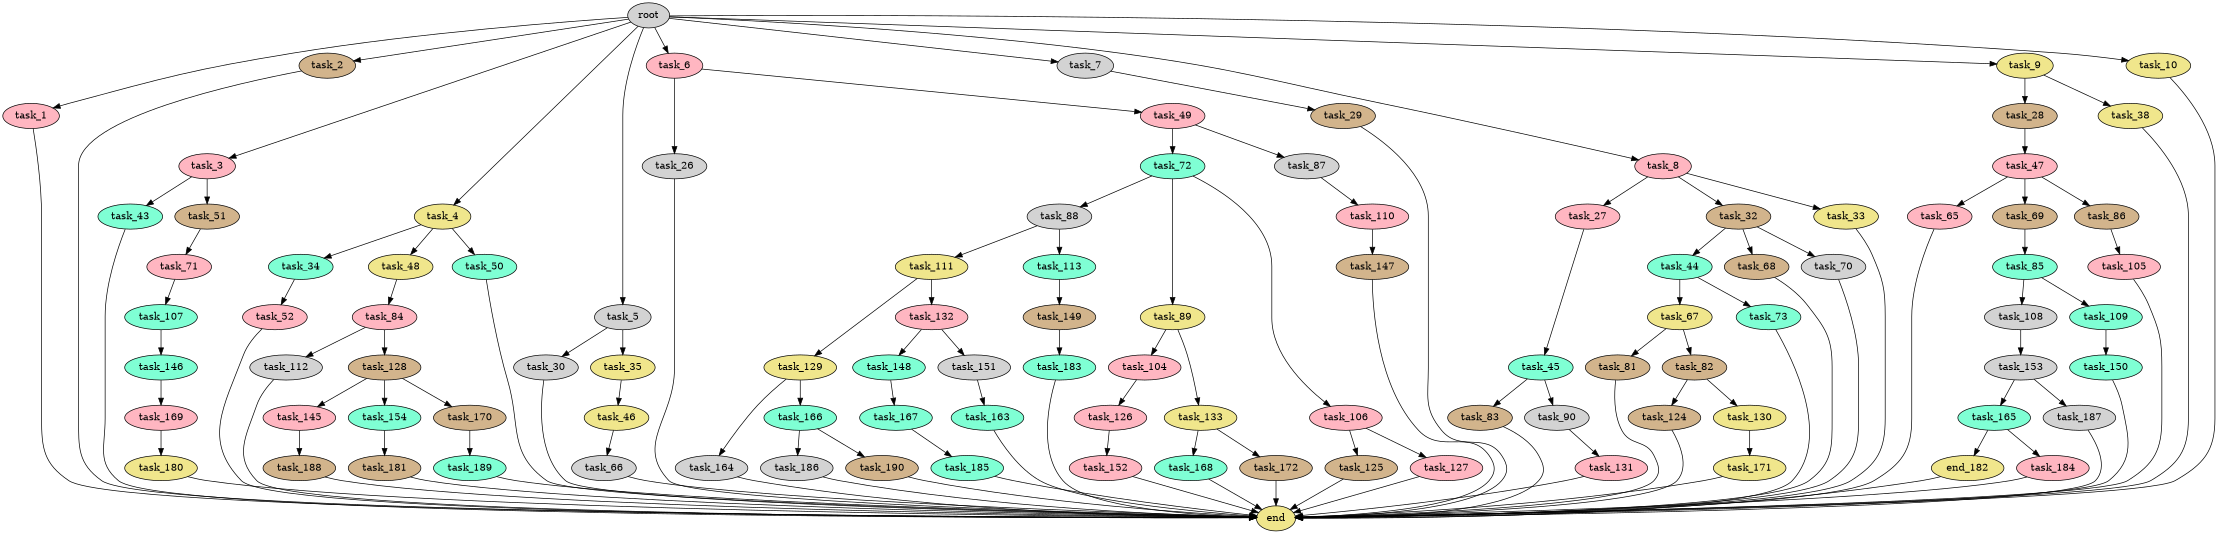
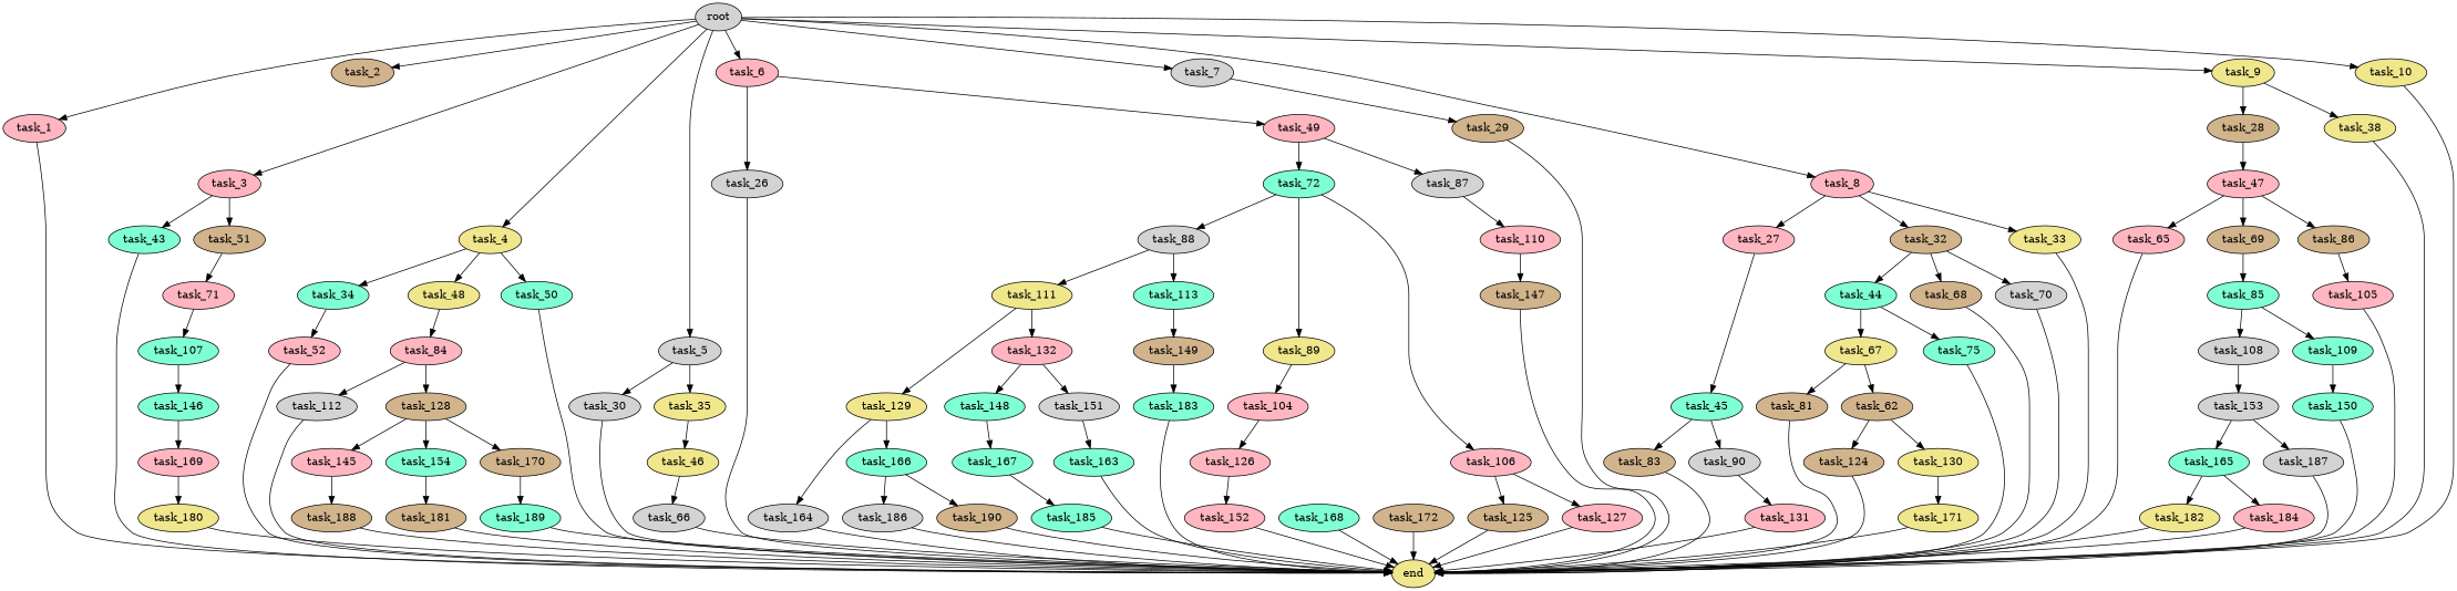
  digraph {
    node [fillcolor=lightpink style=filled]
    root [fillcolor=lightgrey]
    task_1
    task_2 [fillcolor=tan]
    task_3
    task_4 [fillcolor=khaki]
    task_5 [fillcolor=lightgrey]
    task_6
    task_7 [fillcolor=lightgrey]
    task_8
    task_9 [fillcolor=khaki]
    task_10 [fillcolor=khaki]
    end [fillcolor=khaki]
    task_43 [fillcolor=aquamarine]
    task_51 [fillcolor=tan]
    task_34 [fillcolor=aquamarine]
    task_48 [fillcolor=khaki]
    task_50 [fillcolor=aquamarine]
    task_30 [fillcolor=lightgrey]
    task_35 [fillcolor=khaki]
    task_26 [fillcolor=lightgrey]
    task_49
    task_29 [fillcolor=tan]
    task_27
    task_32 [fillcolor=tan]
    task_33 [fillcolor=khaki]
    task_28 [fillcolor=tan]
    n27 [fillcolor=khaki label=task_38]
    task_71
    task_52
    task_84
    task_46 [fillcolor=khaki]
    task_72 [fillcolor=aquamarine]
    task_87 [fillcolor=lightgrey]
    task_45 [fillcolor=aquamarine]
    task_44 [fillcolor=aquamarine]
    task_68 [fillcolor=tan]
    task_70 [fillcolor=lightgrey]
    task_47
    task_83 [fillcolor=tan]
    task_90 [fillcolor=lightgrey]
    task_65
    task_69 [fillcolor=tan]
    task_86 [fillcolor=tan]
    task_67 [fillcolor=khaki]
-   task_73 [fillcolor=aquamarine]
+   task_73 [fillcolor=aquamarine label=task_75]
    task_66 [fillcolor=lightgrey]
    task_81 [fillcolor=tan]
-   task_82 [fillcolor=tan]
+   task_82 [fillcolor=tan label=task_62]
    task_131
    task_85 [fillcolor=aquamarine]
    task_105
    task_112 [fillcolor=lightgrey]
    task_128 [fillcolor=tan]
    task_88 [fillcolor=lightgrey]
    task_89 [fillcolor=khaki]
    task_106
    task_110
    task_107 [fillcolor=aquamarine]
    task_124 [fillcolor=tan]
    task_130 [fillcolor=khaki]
    task_108 [fillcolor=lightgrey]
    task_109 [fillcolor=aquamarine]
    task_146 [fillcolor=aquamarine]
    task_111 [fillcolor=khaki]
    task_113 [fillcolor=aquamarine]
    task_104
-   task_133 [fillcolor=khaki]
    task_125 [fillcolor=tan]
    task_127
    task_171 [fillcolor=khaki]
    task_145
    task_154 [fillcolor=aquamarine]
    task_170 [fillcolor=tan]
    task_153 [fillcolor=lightgrey]
    task_150 [fillcolor=aquamarine]
    task_147 [fillcolor=tan]
    task_129 [fillcolor=khaki]
    task_132
    task_149 [fillcolor=tan]
    task_126
    task_168 [fillcolor=aquamarine]
    task_172 [fillcolor=tan]
    task_152
    task_169
    task_165 [fillcolor=aquamarine]
    task_187 [fillcolor=lightgrey]
    task_164 [fillcolor=lightgrey]
    task_166 [fillcolor=aquamarine]
    task_148 [fillcolor=aquamarine]
    task_151 [fillcolor=lightgrey]
    task_183 [fillcolor=aquamarine]
    task_188 [fillcolor=tan]
    task_181 [fillcolor=tan]
    task_189 [fillcolor=aquamarine]
    task_186 [fillcolor=lightgrey]
    task_190 [fillcolor=tan]
    task_167 [fillcolor=aquamarine]
    task_163 [fillcolor=aquamarine]
    task_180 [fillcolor=khaki]
    task_185 [fillcolor=aquamarine]
-   task_182 [fillcolor=khaki label=end_182]
+   task_182 [fillcolor=khaki]
    task_184
    root -> task_1
    root -> task_2
    root -> task_3
    root -> task_4
    root -> task_5
    root -> task_6
    root -> task_7
    root -> task_8
    root -> task_9
    root -> task_10
    task_1 -> end
-   task_2 -> end
    task_3 -> task_43
    task_3 -> task_51
    task_4 -> task_34
    task_4 -> task_48
    task_4 -> task_50
    task_5 -> task_30
    task_5 -> task_35
    task_6 -> task_26
    task_6 -> task_49
    task_7 -> task_29
    task_8 -> task_27
    task_8 -> task_32
    task_8 -> task_33
    task_9 -> task_28
    task_9 -> n27
    task_10 -> end
    task_43 -> end
    task_51 -> task_71
    task_34 -> task_52
    task_48 -> task_84
    task_50 -> end
    task_30 -> end
    task_35 -> task_46
    task_26 -> end
    task_49 -> task_72
    task_49 -> task_87
    task_29 -> end
    task_27 -> task_45
    task_32 -> task_44
    task_32 -> task_68
    task_32 -> task_70
    task_33 -> end
    task_28 -> task_47
    n27 -> end
    task_71 -> task_107
    task_52 -> end
    task_84 -> task_112
    task_84 -> task_128
    task_46 -> task_66
    task_72 -> task_88
    task_72 -> task_89
    task_72 -> task_106
    task_87 -> task_110
    task_45 -> task_83
    task_45 -> task_90
    task_44 -> task_67
    task_44 -> task_73
    task_68 -> end
    task_70 -> end
    task_47 -> task_65
    task_47 -> task_69
    task_47 -> task_86
    task_83 -> end
    task_90 -> task_131
    task_65 -> end
    task_69 -> task_85
    task_86 -> task_105
    task_67 -> task_81
    task_67 -> task_82
    task_73 -> end
    task_66 -> end
    task_81 -> end
    task_82 -> task_124
    task_82 -> task_130
    task_131 -> end
    task_85 -> task_108
    task_85 -> task_109
    task_105 -> end
    task_112 -> end
    task_128 -> task_145
    task_128 -> task_154
    task_128 -> task_170
    task_88 -> task_111
    task_88 -> task_113
    task_89 -> task_104
-   task_89 -> task_133
    task_106 -> task_125
    task_106 -> task_127
    task_110 -> task_147
    task_107 -> task_146
    task_124 -> end
    task_130 -> task_171
    task_108 -> task_153
    task_109 -> task_150
    task_146 -> task_169
    task_111 -> task_129
    task_111 -> task_132
    task_113 -> task_149
    task_104 -> task_126
-   task_133 -> task_168
-   task_133 -> task_172
    task_125 -> end
    task_127 -> end
    task_171 -> end
    task_145 -> task_188
    task_154 -> task_181
    task_170 -> task_189
    task_153 -> task_165
    task_153 -> task_187
    task_150 -> end
    task_147 -> end
    task_129 -> task_164
    task_129 -> task_166
    task_132 -> task_148
    task_132 -> task_151
    task_149 -> task_183
    task_126 -> task_152
    task_168 -> end
    task_172 -> end
    task_152 -> end
    task_169 -> task_180
    task_165 -> task_182
    task_165 -> task_184
    task_187 -> end
    task_164 -> end
    task_166 -> task_186
    task_166 -> task_190
    task_148 -> task_167
    task_151 -> task_163
    task_183 -> end
    task_188 -> end
    task_181 -> end
    task_189 -> end
    task_186 -> end
    task_190 -> end
    task_167 -> task_185
    task_163 -> end
    task_180 -> end
    task_185 -> end
    task_182 -> end
    task_184 -> end
  }
